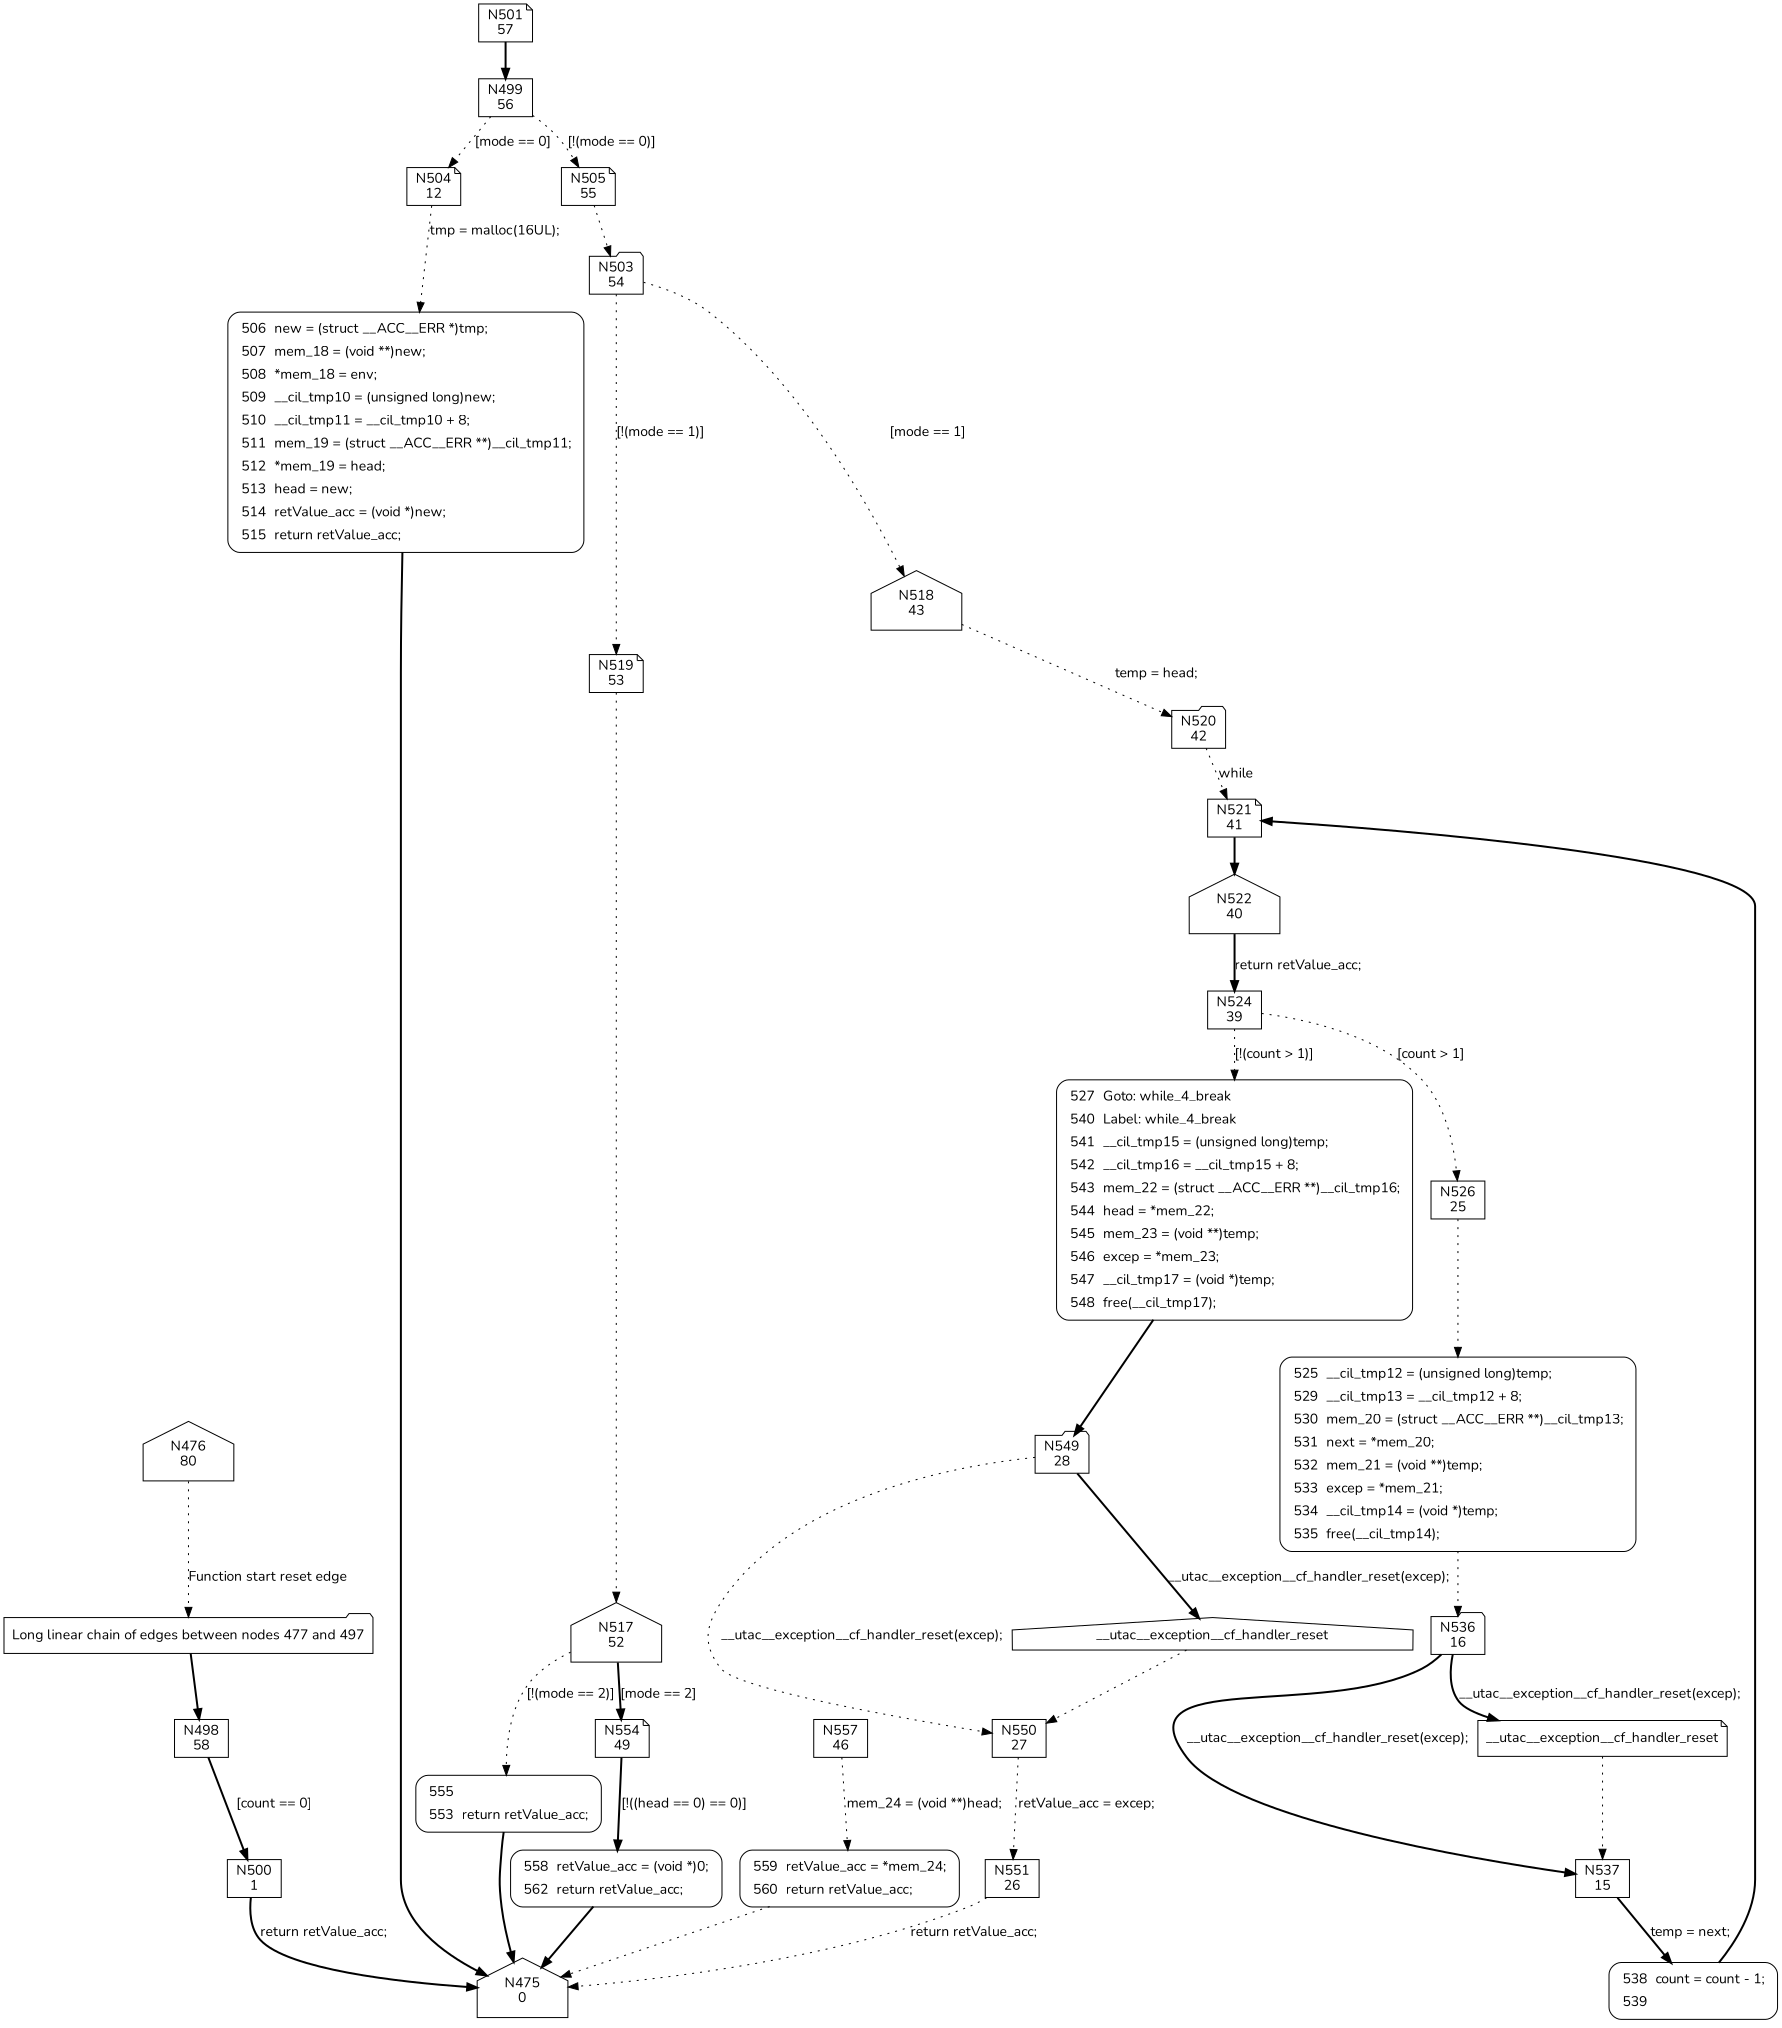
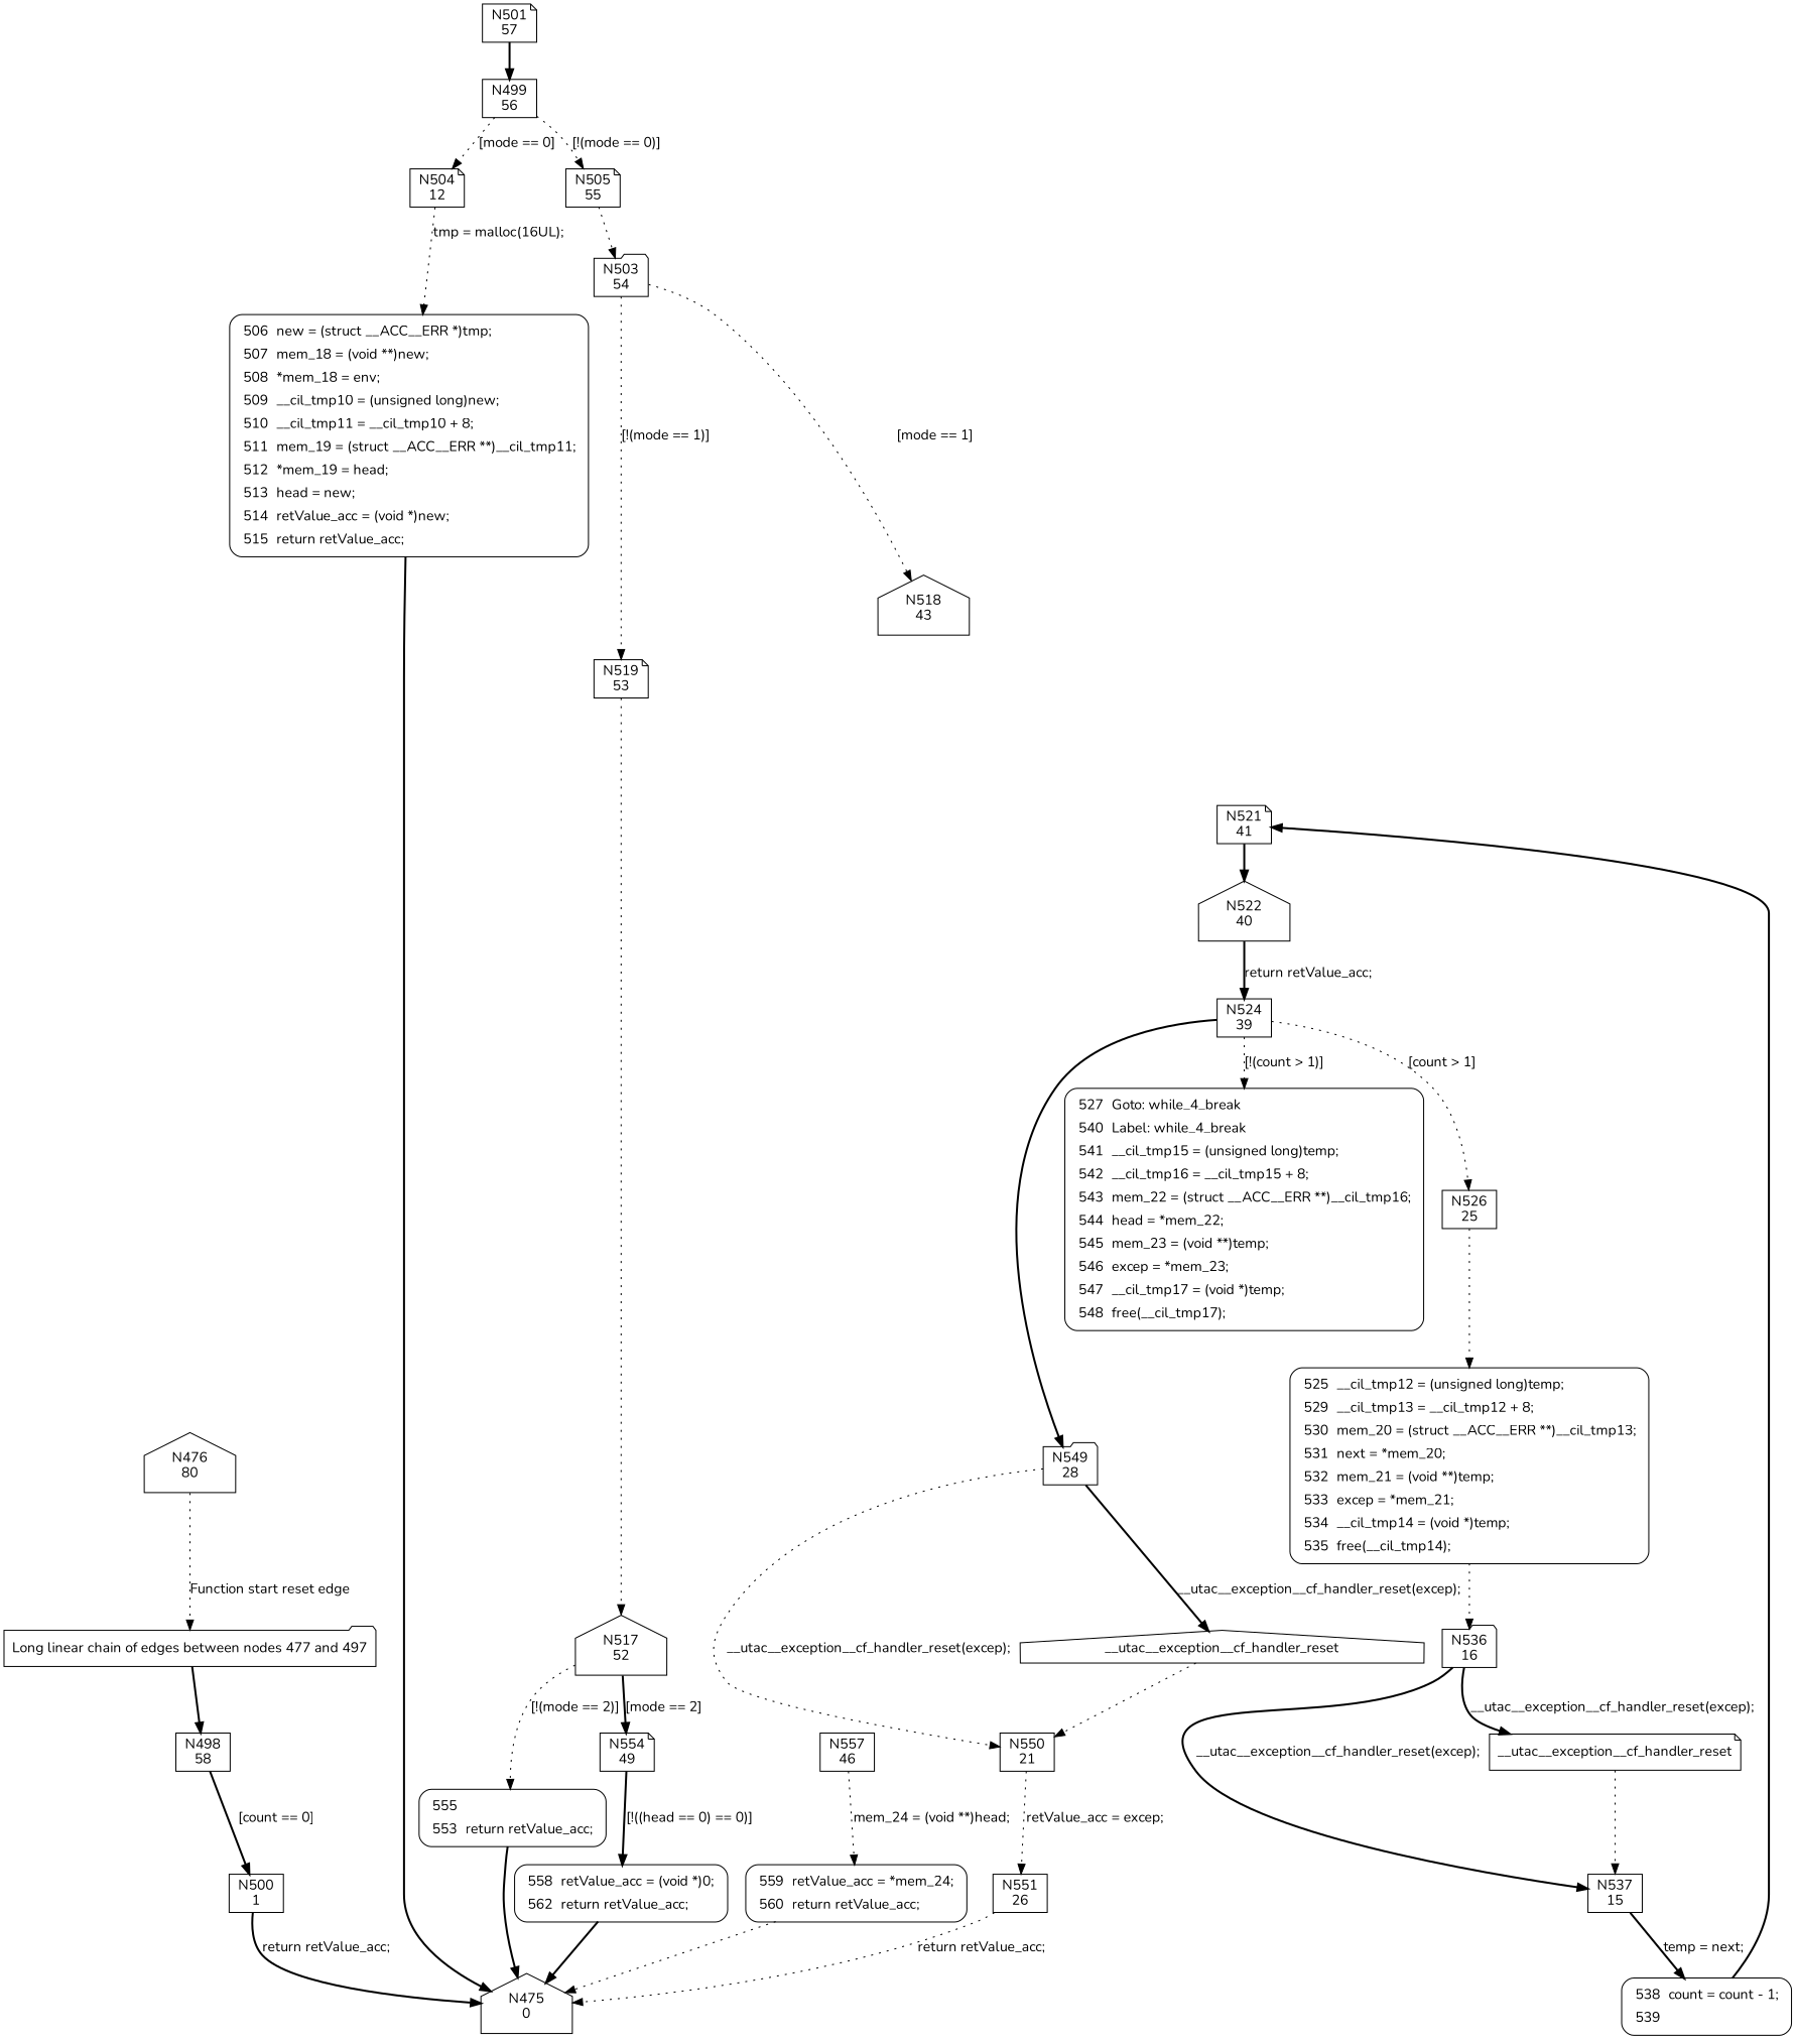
  digraph {
    fontname=Nunito
    node [fontname=Nunito shape=box]
    edge [fontname=Nunito style=dotted]
    n1 [label="N476\n80" shape=house]
    n2 [fillcolor=white label="Long linear chain of edges between nodes 477 and 497" penwidth=1 shape=folder style="filled,bold"]
    n3 [label="N498\n58"]
    n4 [label="N500\n1"]
    n5 [label="N475\n0" shape=house]
    n6 [label="N501\n57" shape=note]
    n7 [label="N499\n56"]
    n8 [label="N504\n12" shape=note]
    n9 [label="N505\n55" shape=note]
    n10 [fillcolor=white label=<<table border="0" cellborder="0" cellpadding="3" bgcolor="white"><tr><td align="right">506</td><td align="left">new = (struct __ACC__ERR *)tmp;</td></tr><tr><td align="right">507</td><td align="left">mem_18 = (void **)new;</td></tr><tr><td align="right">508</td><td align="left">*mem_18 = env;</td></tr><tr><td align="right">509</td><td align="left">__cil_tmp10 = (unsigned long)new;</td></tr><tr><td align="right">510</td><td align="left">__cil_tmp11 = __cil_tmp10 + 8;</td></tr><tr><td align="right">511</td><td align="left">mem_19 = (struct __ACC__ERR **)__cil_tmp11;</td></tr><tr><td align="right">512</td><td align="left">*mem_19 = head;</td></tr><tr><td align="right">513</td><td align="left">head = new;</td></tr><tr><td align="right">514</td><td align="left">retValue_acc = (void *)new;</td></tr><tr><td align="right">515</td><td align="left">return retValue_acc;</td></tr></table>> penwidth=1 shape=Mrecord style="filled,bold"]
    n11 [label="N503\n54" shape=folder]
    n12 [label="N518\n43" shape=house]
    n13 [label="N519\n53" shape=note]
-   n14 [label="N520\n42" shape=folder]
    n15 [label="N517\n52" shape=house]
    n16 [label="N521\n41" shape=note]
    n17 [label="N554\n49" shape=note]
    n18 [fillcolor=white label=<<table border="0" cellborder="0" cellpadding="3" bgcolor="white"><tr><td align="right">555</td><td align="left"></td></tr><tr><td align="right">553</td><td align="left">return retValue_acc;</td></tr></table>> penwidth=1 shape=Mrecord style="filled,bold"]
    n19 [fillcolor=white label=<<table border="0" cellborder="0" cellpadding="3" bgcolor="white"><tr><td align="right">558</td><td align="left">retValue_acc = (void *)0;</td></tr><tr><td align="right">562</td><td align="left">return retValue_acc;</td></tr></table>> penwidth=1 shape=Mrecord style="filled,bold"]
    n20 [label="N557\n46"]
    n21 [fillcolor=white label=<<table border="0" cellborder="0" cellpadding="3" bgcolor="white"><tr><td align="right">559</td><td align="left">retValue_acc = *mem_24;</td></tr><tr><td align="right">560</td><td align="left">return retValue_acc;</td></tr></table>> penwidth=1 shape=Mrecord style="filled,bold"]
    n22 [label="N522\n40" shape=house]
    n23 [label="N524\n39"]
    n24 [label="N526\n25"]
    n25 [fillcolor=white label=<<table border="0" cellborder="0" cellpadding="3" bgcolor="white"><tr><td align="right">527</td><td align="left">Goto: while_4_break</td></tr><tr><td align="right">540</td><td align="left">Label: while_4_break</td></tr><tr><td align="right">541</td><td align="left">__cil_tmp15 = (unsigned long)temp;</td></tr><tr><td align="right">542</td><td align="left">__cil_tmp16 = __cil_tmp15 + 8;</td></tr><tr><td align="right">543</td><td align="left">mem_22 = (struct __ACC__ERR **)__cil_tmp16;</td></tr><tr><td align="right">544</td><td align="left">head = *mem_22;</td></tr><tr><td align="right">545</td><td align="left">mem_23 = (void **)temp;</td></tr><tr><td align="right">546</td><td align="left">excep = *mem_23;</td></tr><tr><td align="right">547</td><td align="left">__cil_tmp17 = (void *)temp;</td></tr><tr><td align="right">548</td><td align="left">free(__cil_tmp17);</td></tr></table>> penwidth=1 shape=Mrecord style="filled,bold"]
    n26 [fillcolor=white label=<<table border="0" cellborder="0" cellpadding="3" bgcolor="white"><tr><td align="right">525</td><td align="left">__cil_tmp12 = (unsigned long)temp;</td></tr><tr><td align="right">529</td><td align="left">__cil_tmp13 = __cil_tmp12 + 8;</td></tr><tr><td align="right">530</td><td align="left">mem_20 = (struct __ACC__ERR **)__cil_tmp13;</td></tr><tr><td align="right">531</td><td align="left">next = *mem_20;</td></tr><tr><td align="right">532</td><td align="left">mem_21 = (void **)temp;</td></tr><tr><td align="right">533</td><td align="left">excep = *mem_21;</td></tr><tr><td align="right">534</td><td align="left">__cil_tmp14 = (void *)temp;</td></tr><tr><td align="right">535</td><td align="left">free(__cil_tmp14);</td></tr></table>> penwidth=1 shape=Mrecord style="filled,bold"]
    n27 [label="N549\n28" shape=folder]
    n28 [label="N536\n16" shape=folder]
-   n29 [label="N550\n27"]
+   n29 [label="N550\n21"]
    n30 [label=__utac__exception__cf_handler_reset shape=house]
    n31 [label="N551\n26"]
    n32 [label="N537\n15"]
    n33 [label=__utac__exception__cf_handler_reset shape=note]
    n34 [fillcolor=white label=<<table border="0" cellborder="0" cellpadding="3" bgcolor="white"><tr><td align="right">538</td><td align="left">count = count - 1;</td></tr><tr><td align="right">539</td><td align="left"></td></tr></table>> penwidth=1 shape=Mrecord style="filled,bold"]
    n1 -> n2 [label="Function start reset edge"]
    n2 -> n3 [style=bold]
    n3 -> n4 [label="[count == 0]" style=bold]
    n4 -> n5 [label="return retValue_acc;" style=bold]
    n6 -> n7 [style=bold]
    n7 -> n8 [label="[mode == 0]"]
    n7 -> n9 [label="[!(mode == 0)]"]
    n8 -> n10 [label="tmp = malloc(16UL);"]
    n9 -> n11
    n10 -> n5 [style=bold]
    n11 -> n12 [label="[mode == 1]"]
    n11 -> n13 [label="[!(mode == 1)]"]
-   n12 -> n14 [label="temp = head;"]
    n13 -> n15
-   n14 -> n16 [label=while]
    n15 -> n17 [label="[mode == 2]" style=bold]
    n15 -> n18 [label="[!(mode == 2)]"]
    n16 -> n22 [style=bold]
    n17 -> n19 [label="[!((head == 0) == 0)]" style=bold]
    n18 -> n5 [style=bold]
    n19 -> n5 [style=bold]
    n20 -> n21 [label="mem_24 = (void **)head;"]
    n21 -> n5
    n22 -> n23 [label="return retValue_acc;" style=bold]
    n23 -> n24 [label="[count > 1]"]
    n23 -> n25 [label="[!(count > 1)]"]
    n24 -> n26
-   n25 -> n27 [style=bold]
+   n23 -> n27 [style=bold]
    n26 -> n28
    n27 -> n29 [label="__utac__exception__cf_handler_reset(excep);"]
    n27 -> n30 [label="__utac__exception__cf_handler_reset(excep);" style=bold]
    n28 -> n32 [label="__utac__exception__cf_handler_reset(excep);" style=bold]
    n28 -> n33 [label="__utac__exception__cf_handler_reset(excep);" style=bold]
    n29 -> n31 [label="retValue_acc = excep;"]
    n30 -> n29
    n31 -> n5 [label="return retValue_acc;"]
    n32 -> n34 [label="temp = next;" style=bold]
    n33 -> n32
    n34 -> n16 [style=bold]
  }
